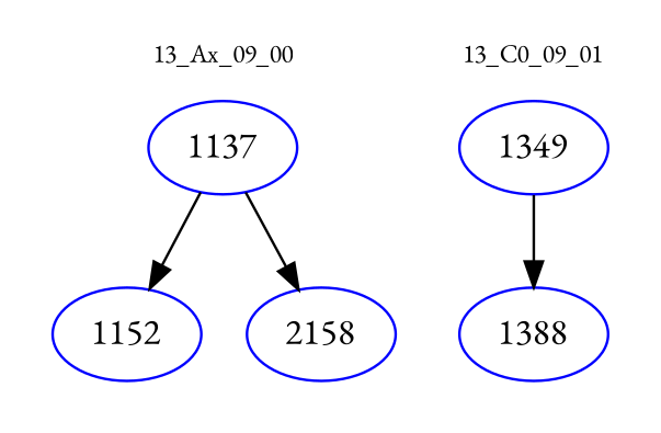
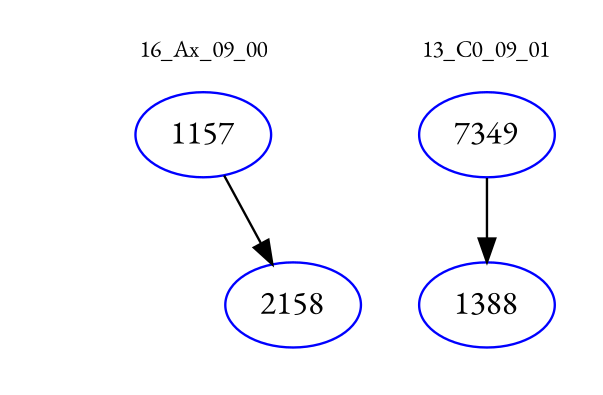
  digraph {
    fontname="EB Garamond"
    node [color=blue fontname="EB Garamond"]
    edge [color=black fontname="EB Garamond"]
-   n1 [label=1137]
-   n2 [label=1152]
+   n1 [label=1157]
    n3 [label=2158]
-   n4 [label=1349]
+   n4 [label=7349]
    n5 [label=1388]
    subgraph cluster_1 {
      color=white
      fontsize=10
-     label="13_Ax_09_00"
+     label="16_Ax_09_00"
      n1
-     n2
      n3
    }
    subgraph cluster_2 {
      color=white
      fontsize=10
      label="13_C0_09_01"
      n4
      n5
    }
-   n1 -> n2
    n1 -> n3
    n4 -> n5
  }
